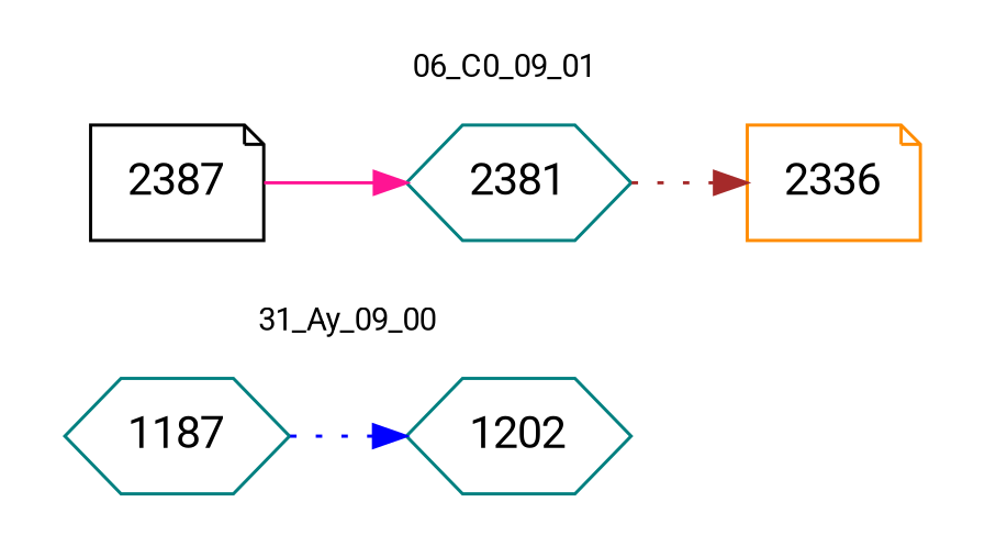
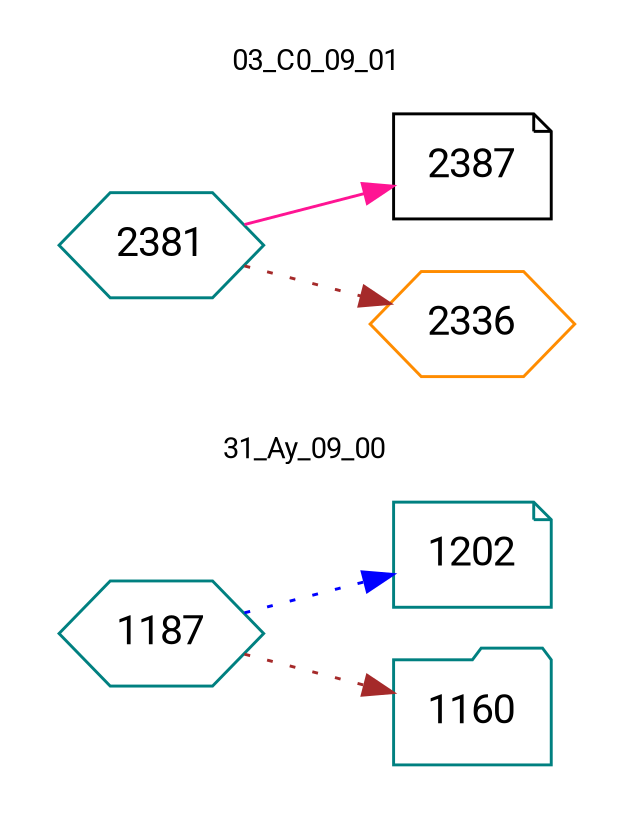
  digraph {
    fontname=Roboto
    rankdir=LR
    node [color=teal fontname=Roboto shape=hexagon]
    edge [color=brown fontname=Roboto style=dotted]
    n1 [label=1187]
-   n3 [label=1202]
+   n2 [label=1160 shape=folder]
+   n3 [label=1202 shape=note]
    n4 [label=2381]
-   n5 [color=darkorange label=2336 shape=note]
+   n5 [color=darkorange label=2336]
    n6 [color=black label=2387 shape=note]
    subgraph cluster_1 {
      color=white
      fontsize=10
      label="31_Ay_09_00"
      n1
+     n2
      n3
    }
    subgraph cluster_2 {
      color=white
      fontsize=10
-     label="06_C0_09_01"
+     label="03_C0_09_01"
      n4
      n5
      n6
    }
+   n1 -> n2
    n1 -> n3 [color=blue]
    n4 -> n5
-   n6 -> n4 [color=deeppink style=solid]
+   n4 -> n6 [color=deeppink style=solid]
  }
